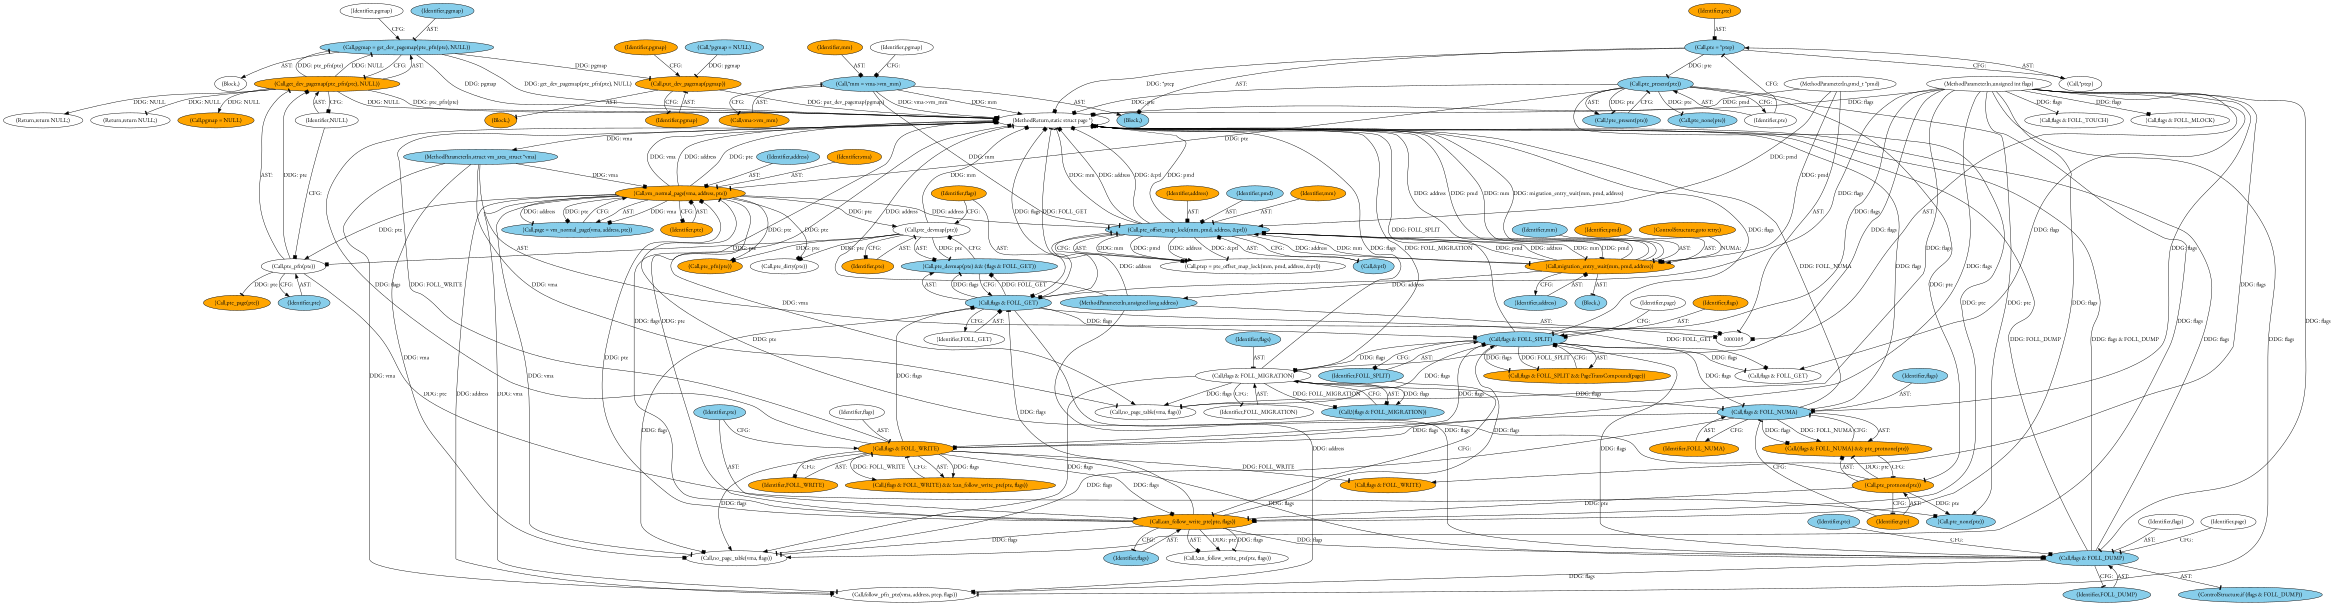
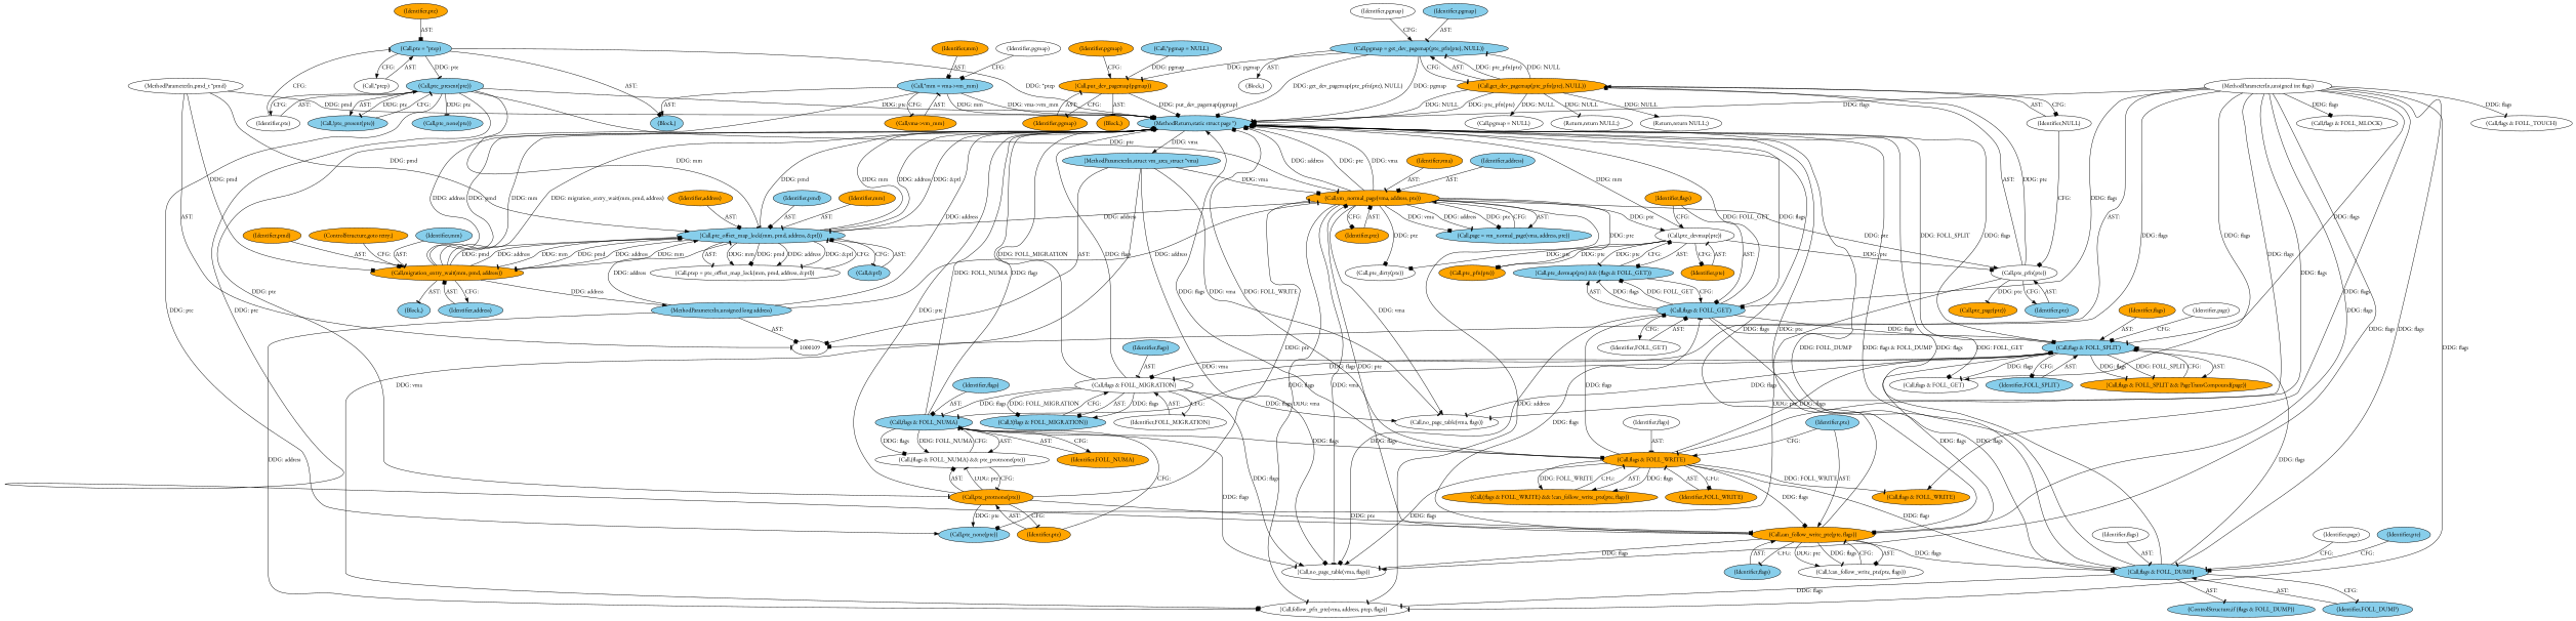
  digraph {
    fontname="EB Garamond"
    node [fillcolor=skyblue fontname="EB Garamond" style=filled]
    edge [arrowhead=tee fontname="EB Garamond"]
    n1 [label="(Call,pgmap = get_dev_pagemap(pte_pfn(pte), NULL))"]
    n2 [fillcolor=orange label="(Call,get_dev_pagemap(pte_pfn(pte), NULL))"]
    n3 [fillcolor=orange label="(Call,put_dev_pagemap(pgmap))"]
    n4 [fillcolor=white label="(Block,)"]
-   n5 [fillcolor=white label="(MethodReturn,static struct page *)"]
+   n5 [label="(MethodReturn,static struct page *)"]
    n6 [fillcolor=white label="(Return,return NULL;)"]
    n7 [fillcolor=white label="(Identifier,NULL)"]
    n8 [fillcolor=white label="(Return,return NULL;)"]
-   n9 [fillcolor=orange label="(Call,pgmap = NULL)"]
+   n9 [fillcolor=white label="(Call,pgmap = NULL)"]
    n10 [fillcolor=orange label="(Identifier,pgmap)"]
    n11 [fillcolor=orange label="(Block,)"]
    n12 [label="(MethodParameterIn,struct vm_area_struct *vma)"]
    n13 [fillcolor=white label="(Call,pte_pfn(pte))"]
    n14 [label="(Call,pte_none(pte))"]
    n15 [label="(Identifier,pte)"]
    n16 [fillcolor=orange label="(Call,pte_page(pte))"]
    n17 [fillcolor=orange label="(Call,vm_normal_page(vma, address, pte))"]
    n18 [label="(Call,pte_offset_map_lock(mm, pmd, address, &ptl))"]
    n19 [fillcolor=white label="(Call,pte_devmap(pte))"]
    n20 [fillcolor=orange label="(Call,pte_pfn(pte))"]
    n21 [fillcolor=white label="(Call,follow_pfn_pte(vma, address, ptep, flags))"]
    n22 [fillcolor=orange label="(Identifier,pte)"]
    n23 [fillcolor=white label="(Call,no_page_table(vma, flags))"]
    n24 [fillcolor=white label="(Call,pte_dirty(pte))"]
    n25 [label="(Call,page = vm_normal_page(vma, address, pte))"]
    n26 [fillcolor=white label="(Call,no_page_table(vma, flags))"]
    n27 [fillcolor=orange label="(Call,migration_entry_wait(mm, pmd, address))"]
    n28 [label="(Call,&ptl)"]
    n29 [fillcolor=white label="(Call,ptep = pte_offset_map_lock(mm, pmd, address, &ptl))"]
    n30 [label="(Call,pte_devmap(pte) && (flags & FOLL_GET))"]
    n31 [fillcolor=orange label="(Identifier,pte)"]
    1000109 [fillcolor=white]
    n33 [label="(Block,)"]
    n34 [label="(Identifier,address)"]
    n35 [label="(MethodParameterIn,unsigned long address)"]
    n36 [label="(Call,*mm = vma->vm_mm)"]
    n37 [fillcolor=orange label="(Call,vma->vm_mm)"]
    n38 [label="(Block,)"]
    n39 [fillcolor=white label="(MethodParameterIn,pmd_t *pmd)"]
    n40 [fillcolor=orange label="(Call,can_follow_write_pte(pte, flags))"]
    n41 [label="(Call,flags & FOLL_SPLIT)"]
    n42 [label="(Call,flags & FOLL_GET)"]
    n43 [label="(Call,flags & FOLL_DUMP)"]
    n44 [fillcolor=white label="(Call,!can_follow_write_pte(pte, flags))"]
    n45 [label="(Identifier,flags)"]
    n46 [label="(Call,flags & FOLL_NUMA)"]
    n47 [fillcolor=white label="(Call,flags & FOLL_MIGRATION)"]
    n48 [fillcolor=white label="(Call,flags & FOLL_GET)"]
    n49 [fillcolor=orange label="(Call,flags & FOLL_SPLIT && PageTransCompound(page))"]
    n50 [label="(Identifier,FOLL_SPLIT)"]
    n51 [fillcolor=white label="(Identifier,FOLL_GET)"]
    n52 [label="(Identifier,FOLL_DUMP)"]
    n53 [label="(ControlStructure,if (flags & FOLL_DUMP))"]
    n54 [fillcolor=orange label="(Call,pte_protnone(pte))"]
-   n55 [fillcolor=orange label="(Call,(flags & FOLL_NUMA) && pte_protnone(pte))"]
+   n55 [fillcolor=white label="(Call,(flags & FOLL_NUMA) && pte_protnone(pte))"]
    n56 [fillcolor=orange label="(Identifier,pte)"]
    n57 [label="(Call,pte_present(pte))"]
    n58 [fillcolor=white label="(Identifier,pte)"]
    n59 [label="(Call,!pte_present(pte))"]
    n60 [label="(Call,pte_none(pte))"]
    n61 [label="(Call,pte = *ptep)"]
    n62 [fillcolor=white label="(Call,*ptep)"]
    n63 [fillcolor=orange label="(Call,flags & FOLL_WRITE)"]
    n64 [fillcolor=orange label="(Identifier,FOLL_WRITE)"]
    n65 [fillcolor=orange label="(Call,(flags & FOLL_WRITE) && !can_follow_write_pte(pte, flags))"]
    n66 [fillcolor=orange label="(Call,flags & FOLL_WRITE)"]
    n67 [fillcolor=orange label="(Identifier,FOLL_NUMA)"]
    n68 [fillcolor=white label="(Identifier,FOLL_MIGRATION)"]
    n69 [label="(Call,!(flags & FOLL_MIGRATION))"]
    n70 [fillcolor=white label="(MethodParameterIn,unsigned int flags)"]
    n71 [fillcolor=white label="(Call,flags & FOLL_TOUCH)"]
    n72 [fillcolor=white label="(Call,flags & FOLL_MLOCK)"]
    n73 [fillcolor=orange label="(Identifier,pmd)"]
    n74 [fillcolor=white label="(Identifier,pgmap)"]
    n75 [label="(Identifier,address)"]
    n76 [fillcolor=orange label="(Identifier,mm)"]
    n77 [fillcolor=orange label="(Identifier,vma)"]
    n78 [fillcolor=white label="(Identifier,pgmap)"]
    n79 [fillcolor=orange label="(Identifier,address)"]
    n80 [fillcolor=white label="(Identifier,flags)"]
    n81 [label="(Identifier,pmd)"]
    n82 [fillcolor=orange label="(Identifier,pgmap)"]
    n83 [fillcolor=white label="(Identifier,page)"]
    n84 [label="(Identifier,flags)"]
    n85 [fillcolor=orange label="(Identifier,mm)"]
    n86 [label="(Identifier,pte)"]
    n87 [label="(Identifier,pgmap)"]
    n88 [label="(Call,*pgmap = NULL)"]
    n89 [fillcolor=orange label="(Identifier,flags)"]
    n90 [fillcolor=orange label="(Identifier,pte)"]
    n91 [fillcolor=orange label="(Identifier,flags)"]
    n92 [label="(Identifier,pte)"]
    n93 [label="(Identifier,flags)"]
    n94 [fillcolor=white label="(Identifier,flags)"]
    n95 [fillcolor=white label="(Identifier,page)"]
    n96 [fillcolor=orange label="(ControlStructure,goto retry;)"]
    n97 [label="(Identifier,mm)"]
    n1 -> n2 [label="CFG: "]
    n1 -> n3 [label="DDG: pgmap"]
    n1 -> n4 [arrowhead=normal label="AST: "]
    n1 -> n5 [arrowhead=box label="DDG: get_dev_pagemap(pte_pfn(pte), NULL)"]
    n1 -> n5 [label="DDG: pgmap"]
    n2 -> n1 [arrowhead=normal label="AST: "]
    n2 -> n1 [label="DDG: pte_pfn(pte)"]
    n2 -> n1 [label="DDG: NULL"]
    n2 -> n5 [arrowhead=normal label="DDG: pte_pfn(pte)"]
    n2 -> n5 [arrowhead=box label="DDG: NULL"]
    n2 -> n6 [arrowhead=normal label="DDG: NULL"]
    n2 -> n7 [arrowhead=box label="CFG: "]
    n2 -> n8 [label="DDG: NULL"]
    n2 -> n9 [arrowhead=normal label="DDG: NULL"]
    n3 -> n5 [arrowhead=box label="DDG: put_dev_pagemap(pgmap)"]
    n3 -> n10 [label="CFG: "]
    n3 -> n11 [label="AST: "]
    n5 -> n12 [arrowhead=normal label="DDG: vma"]
    n7 -> n2 [arrowhead=normal label="AST: "]
    n7 -> n13 [arrowhead=box label="CFG: "]
    n10 -> n3 [label="AST: "]
    n12 -> n17 [arrowhead=box label="DDG: vma"]
    n12 -> n21 [arrowhead=box label="DDG: vma"]
    n12 -> n23 [label="DDG: vma"]
    n12 -> n26 [arrowhead=box label="DDG: vma"]
    n12 -> 1000109 [arrowhead=box label="AST: "]
    n13 -> n2 [label="AST: "]
    n13 -> n2 [arrowhead=box label="DDG: pte"]
    n13 -> n14 [arrowhead=box label="DDG: pte"]
    n13 -> n15 [arrowhead=normal label="CFG: "]
    n13 -> n16 [label="DDG: pte"]
    n15 -> n13 [arrowhead=normal label="AST: "]
    n17 -> n5 [arrowhead=box label="DDG: address"]
    n17 -> n5 [arrowhead=box label="DDG: pte"]
    n17 -> n5 [arrowhead=normal label="DDG: vma"]
    n17 -> n13 [arrowhead=normal label="DDG: pte"]
    n17 -> n18 [label="DDG: address"]
    n17 -> n19 [arrowhead=normal label="DDG: pte"]
    n17 -> n20 [arrowhead=normal label="DDG: pte"]
    n17 -> n21 [label="DDG: vma"]
    n17 -> n21 [label="DDG: address"]
    n17 -> n22 [arrowhead=box label="CFG: "]
    n17 -> n23 [arrowhead=normal label="DDG: vma"]
    n17 -> n24 [arrowhead=box label="DDG: pte"]
    n17 -> n25 [arrowhead=normal label="AST: "]
    n17 -> n25 [arrowhead=box label="DDG: vma"]
    n17 -> n25 [label="DDG: address"]
    n17 -> n25 [arrowhead=box label="DDG: pte"]
    n17 -> n26 [label="DDG: vma"]
    n18 -> n5 [label="DDG: mm"]
    n18 -> n5 [arrowhead=box label="DDG: address"]
    n18 -> n5 [arrowhead=box label="DDG: &ptl"]
    n18 -> n5 [arrowhead=normal label="DDG: pmd"]
    n18 -> n27 [label="DDG: mm"]
    n18 -> n27 [label="DDG: pmd"]
    n18 -> n27 [label="DDG: address"]
    n18 -> n28 [label="CFG: "]
    n18 -> n29 [label="AST: "]
    n18 -> n29 [arrowhead=normal label="DDG: mm"]
    n18 -> n29 [arrowhead=box label="DDG: pmd"]
    n18 -> n29 [arrowhead=normal label="DDG: address"]
    n18 -> n29 [label="DDG: &ptl"]
    n19 -> n5 [arrowhead=box label="DDG: mm"]
    n19 -> n13 [arrowhead=box label="DDG: pte"]
    n19 -> n20 [arrowhead=box label="DDG: pte"]
    n19 -> n24 [arrowhead=box label="DDG: pte"]
    n19 -> n30 [arrowhead=box label="AST: "]
    n19 -> n30 [label="DDG: pte"]
    n19 -> n31 [arrowhead=box label="CFG: "]
    n22 -> n17 [arrowhead=box label="AST: "]
    n25 -> n17 [arrowhead=normal label="CFG: "]
    n27 -> n5 [arrowhead=box label="DDG: pmd"]
    n27 -> n5 [arrowhead=normal label="DDG: mm"]
    n27 -> n5 [arrowhead=normal label="DDG: migration_entry_wait(mm, pmd, address)"]
    n27 -> n5 [label="DDG: address"]
    n27 -> n18 [arrowhead=normal label="DDG: mm"]
    n27 -> n18 [arrowhead=box label="DDG: pmd"]
    n27 -> n18 [arrowhead=box label="DDG: address"]
    n27 -> n33 [label="AST: "]
    n27 -> n34 [arrowhead=normal label="CFG: "]
    n27 -> n35 [arrowhead=normal label="DDG: address"]
    n28 -> n18 [arrowhead=box label="AST: "]
    n29 -> n18 [label="CFG: "]
    n30 -> n19 [arrowhead=box label="CFG: "]
    n30 -> n42 [arrowhead=normal label="CFG: "]
    n31 -> n19 [label="AST: "]
    n34 -> n27 [arrowhead=box label="AST: "]
    n35 -> n5 [label="DDG: address"]
+   n35 -> n17 [label="DDG: address"]
    n35 -> n18 [label="DDG: address"]
    n35 -> n21 [arrowhead=box label="DDG: address"]
    n35 -> 1000109 [arrowhead=box label="AST: "]
    n36 -> n5 [arrowhead=normal label="DDG: mm"]
    n36 -> n5 [label="DDG: vma->vm_mm"]
    n36 -> n18 [label="DDG: mm"]
    n36 -> n37 [label="CFG: "]
    n36 -> n38 [arrowhead=normal label="AST: "]
    n37 -> n36 [label="AST: "]
    n39 -> n5 [arrowhead=box label="DDG: pmd"]
    n39 -> n18 [arrowhead=normal label="DDG: pmd"]
    n39 -> n27 [arrowhead=box label="DDG: pmd"]
    n39 -> 1000109 [label="AST: "]
    n40 -> n5 [label="DDG: flags"]
    n40 -> n5 [arrowhead=box label="DDG: pte"]
    n40 -> n17 [arrowhead=box label="DDG: pte"]
    n40 -> n26 [label="DDG: flags"]
    n40 -> n41 [arrowhead=normal label="DDG: flags"]
    n40 -> n42 [label="DDG: flags"]
    n40 -> n43 [arrowhead=box label="DDG: flags"]
    n40 -> n44 [arrowhead=box label="AST: "]
    n40 -> n44 [arrowhead=normal label="DDG: pte"]
    n40 -> n44 [label="DDG: flags"]
    n40 -> n45 [label="CFG: "]
    n41 -> n5 [arrowhead=normal label="DDG: FOLL_SPLIT"]
    n41 -> n5 [arrowhead=normal label="DDG: flags"]
    n41 -> n23 [label="DDG: flags"]
    n41 -> n46 [label="DDG: flags"]
    n41 -> n47 [label="DDG: flags"]
    n41 -> n48 [label="DDG: flags"]
    n41 -> n49 [arrowhead=normal label="AST: "]
    n41 -> n49 [label="DDG: flags"]
    n41 -> n49 [label="DDG: FOLL_SPLIT"]
    n41 -> n50 [arrowhead=box label="CFG: "]
    n42 -> n5 [label="DDG: FOLL_GET"]
    n42 -> n5 [arrowhead=box label="DDG: flags"]
    n42 -> n26 [arrowhead=box label="DDG: flags"]
    n42 -> n30 [arrowhead=normal label="AST: "]
    n42 -> n30 [label="DDG: flags"]
    n42 -> n30 [arrowhead=box label="DDG: FOLL_GET"]
    n42 -> n41 [arrowhead=box label="DDG: flags"]
    n42 -> n43 [arrowhead=box label="DDG: flags"]
    n42 -> n48 [arrowhead=box label="DDG: FOLL_GET"]
    n42 -> n51 [arrowhead=normal label="CFG: "]
    n43 -> n5 [arrowhead=normal label="DDG: FOLL_DUMP"]
    n43 -> n5 [arrowhead=normal label="DDG: flags & FOLL_DUMP"]
    n43 -> n5 [arrowhead=box label="DDG: flags"]
    n43 -> n21 [label="DDG: flags"]
    n43 -> n41 [arrowhead=box label="DDG: flags"]
    n43 -> n52 [label="CFG: "]
    n43 -> n53 [label="AST: "]
-   n50 -> n40 [label="CFG: "]
+   n44 -> n40 [label="CFG: "]
    n45 -> n40 [arrowhead=normal label="AST: "]
    n46 -> n5 [label="DDG: flags"]
    n46 -> n5 [label="DDG: FOLL_NUMA"]
    n46 -> n26 [label="DDG: flags"]
    n46 -> n55 [arrowhead=normal label="AST: "]
    n46 -> n55 [arrowhead=box label="DDG: flags"]
    n46 -> n55 [arrowhead=normal label="DDG: FOLL_NUMA"]
    n46 -> n63 [arrowhead=box label="DDG: flags"]
    n46 -> n67 [arrowhead=normal label="CFG: "]
    n47 -> n5 [label="DDG: FOLL_MIGRATION"]
    n47 -> n5 [arrowhead=normal label="DDG: flags"]
    n47 -> n23 [arrowhead=normal label="DDG: flags"]
    n47 -> n26 [arrowhead=normal label="DDG: flags"]
    n47 -> n46 [label="DDG: flags"]
    n47 -> n68 [label="CFG: "]
    n47 -> n69 [arrowhead=box label="AST: "]
    n47 -> n69 [arrowhead=normal label="DDG: flags"]
    n47 -> n69 [arrowhead=box label="DDG: FOLL_MIGRATION"]
    n49 -> n41 [arrowhead=box label="CFG: "]
    n50 -> n41 [arrowhead=normal label="AST: "]
    n51 -> n42 [arrowhead=box label="AST: "]
    n52 -> n43 [arrowhead=normal label="AST: "]
+   n54 -> n5 [label="DDG: pte"]
    n54 -> n14 [arrowhead=normal label="DDG: pte"]
    n54 -> n17 [label="DDG: pte"]
    n54 -> n40 [label="DDG: pte"]
    n54 -> n55 [arrowhead=box label="AST: "]
    n54 -> n55 [label="DDG: pte"]
    n54 -> n56 [label="CFG: "]
    n55 -> n46 [label="CFG: "]
    n55 -> n54 [label="CFG: "]
    n56 -> n46 [label="CFG: "]
    n56 -> n54 [arrowhead=normal label="AST: "]
    n57 -> n5 [arrowhead=box label="DDG: pte"]
    n57 -> n14 [arrowhead=normal label="DDG: pte"]
    n57 -> n17 [label="DDG: pte"]
    n57 -> n40 [arrowhead=box label="DDG: pte"]
    n57 -> n54 [label="DDG: pte"]
    n57 -> n58 [arrowhead=normal label="CFG: "]
    n57 -> n59 [arrowhead=normal label="AST: "]
    n57 -> n59 [label="DDG: pte"]
    n57 -> n60 [label="DDG: pte"]
    n58 -> n57 [arrowhead=normal label="AST: "]
    n58 -> n61 [label="CFG: "]
    n59 -> n57 [label="CFG: "]
    n61 -> n5 [arrowhead=box label="DDG: *ptep"]
    n61 -> n38 [arrowhead=box label="AST: "]
    n61 -> n57 [label="DDG: pte"]
    n61 -> n62 [arrowhead=normal label="CFG: "]
    n62 -> n61 [arrowhead=normal label="AST: "]
    n63 -> n5 [arrowhead=box label="DDG: FOLL_WRITE"]
    n63 -> n5 [arrowhead=normal label="DDG: flags"]
    n63 -> n26 [arrowhead=normal label="DDG: flags"]
    n63 -> n40 [arrowhead=box label="DDG: flags"]
    n63 -> n41 [arrowhead=box label="DDG: flags"]
    n63 -> n42 [arrowhead=box label="DDG: flags"]
    n63 -> n43 [arrowhead=normal label="DDG: flags"]
    n63 -> n64 [arrowhead=box label="CFG: "]
    n63 -> n65 [arrowhead=normal label="AST: "]
    n63 -> n65 [arrowhead=normal label="DDG: flags"]
    n63 -> n65 [arrowhead=normal label="DDG: FOLL_WRITE"]
    n63 -> n66 [label="DDG: FOLL_WRITE"]
    n64 -> n63 [label="AST: "]
    n65 -> n63 [label="CFG: "]
    n67 -> n46 [arrowhead=normal label="AST: "]
    n68 -> n47 [arrowhead=normal label="AST: "]
    n69 -> n47 [arrowhead=normal label="CFG: "]
    n70 -> n5 [arrowhead=normal label="DDG: flags"]
    n70 -> n21 [label="DDG: flags"]
    n70 -> n23 [label="DDG: flags"]
    n70 -> n26 [arrowhead=normal label="DDG: flags"]
    n70 -> 1000109 [arrowhead=box label="AST: "]
    n70 -> n40 [arrowhead=box label="DDG: flags"]
    n70 -> n41 [label="DDG: flags"]
    n70 -> n42 [arrowhead=box label="DDG: flags"]
    n70 -> n43 [label="DDG: flags"]
-   n70 -> n46 [label="DDG: flags"]
    n70 -> n47 [arrowhead=box label="DDG: flags"]
    n70 -> n48 [arrowhead=normal label="DDG: flags"]
    n70 -> n63 [label="DDG: flags"]
    n70 -> n66 [arrowhead=normal label="DDG: flags"]
    n70 -> n71 [label="DDG: flags"]
    n70 -> n72 [arrowhead=box label="DDG: flags"]
    n73 -> n27 [arrowhead=normal label="AST: "]
    n74 -> n1 [arrowhead=normal label="CFG: "]
    n75 -> n17 [arrowhead=box label="AST: "]
    n76 -> n36 [arrowhead=box label="AST: "]
    n77 -> n17 [label="AST: "]
    n78 -> n36 [arrowhead=box label="CFG: "]
    n79 -> n18 [arrowhead=box label="AST: "]
    n80 -> n43 [label="AST: "]
    n81 -> n18 [arrowhead=box label="AST: "]
    n82 -> n3 [arrowhead=normal label="CFG: "]
    n83 -> n43 [label="CFG: "]
    n84 -> n47 [label="AST: "]
    n85 -> n18 [label="AST: "]
    n86 -> n40 [arrowhead=normal label="AST: "]
    n86 -> n63 [arrowhead=normal label="CFG: "]
    n87 -> n1 [label="AST: "]
    n88 -> n3 [label="DDG: pgmap"]
    n89 -> n19 [arrowhead=normal label="CFG: "]
    n89 -> n42 [arrowhead=box label="AST: "]
    n90 -> n61 [arrowhead=box label="AST: "]
    n91 -> n41 [arrowhead=normal label="AST: "]
    n92 -> n43 [arrowhead=box label="CFG: "]
    n93 -> n46 [arrowhead=box label="AST: "]
    n94 -> n63 [label="AST: "]
    n95 -> n41 [arrowhead=box label="CFG: "]
-   n96 -> n27 [arrowhead=box label="NUMA: "]
+   n96 -> n27 [arrowhead=box label="CFG: "]
    n97 -> n27 [label="AST: "]
  }
